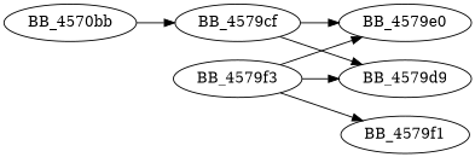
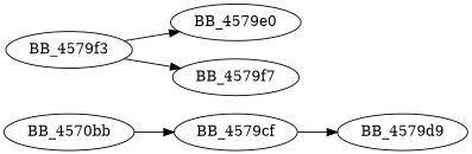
  digraph {
    rankdir=LR
    n1 [label=BB_4570bb]
    BB_4579cf
    BB_4579d9
    BB_4579e0
    BB_4579f3
-   BB_4579f7 [label=BB_4579f1]
+   BB_4579f7
    n1 -> BB_4579cf
    BB_4579cf -> BB_4579d9
-   BB_4579cf -> BB_4579e0
-   BB_4579f3 -> BB_4579d9
    BB_4579f3 -> BB_4579e0
    BB_4579f3 -> BB_4579f7
  }
